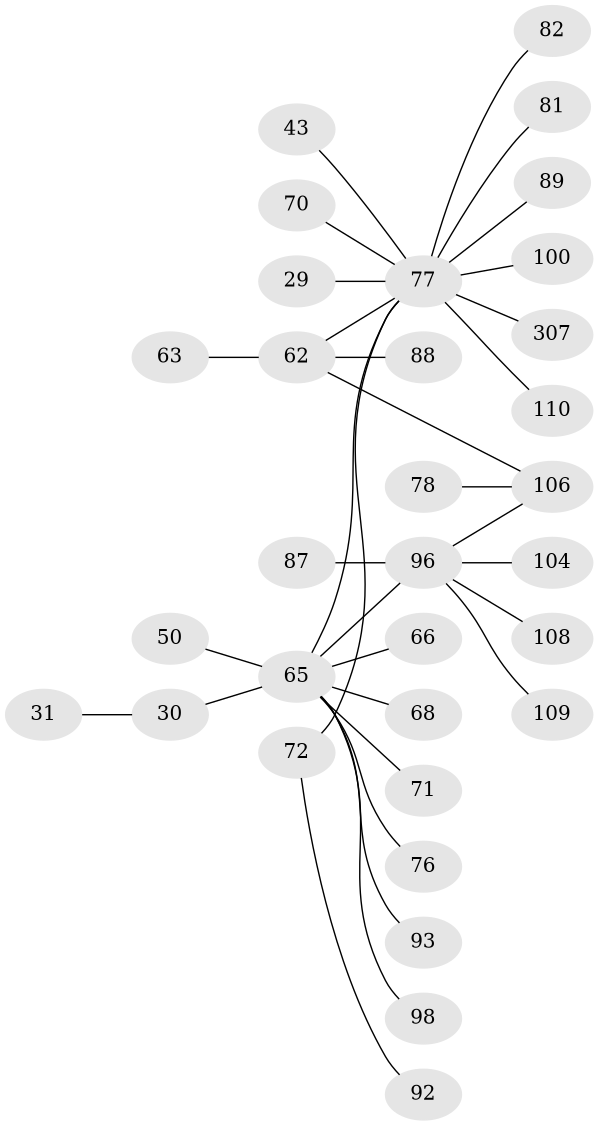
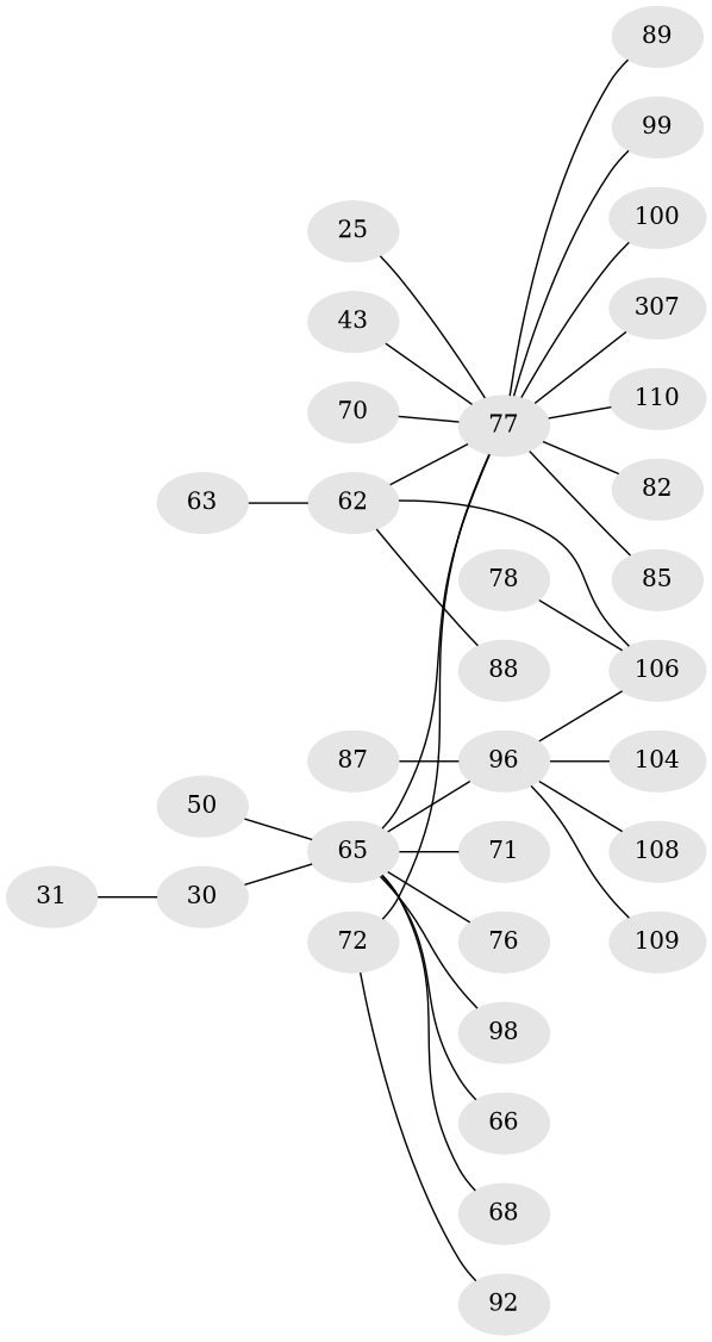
  graph {
    rankdir=LR
    node [color=gray90 style=filled]
    77 [super="+15+73+60"]
    82 [super="+80"]
-   85 [super="+26+46+53" label=81]
+   85 [super="+26+46+53"]
    89
+   99 [super="+44"]
    100 [super="+91+95"]
    n7 [label=307 super="+101+102+103"]
    110
-   29
+   29 [label=25]
    65 [super="+2+35+5"]
    66
    68
    71 [super="+45"]
    76
-   93 [super="+67"]
    96 [super="+24+57+90+59"]
    98 [super="+74"]
    30
    31
    43
    50
    n22 [label=62 super="+39+52"]
    88
    106 [super="+79+105"]
    63
    104 [super="+56"]
    108
    109 [super="+58"]
    70
    72 [super="+51"]
    92
    78
    87 [super="+75"]
    77 -- 82
    77 -- 85
    77 -- 89
+   77 -- 99
    77 -- 100
    77 -- n7
    77 -- 110
    29 -- 77
    65 -- 77 [weight=2]
    65 -- 66
    65 -- 68
    65 -- 71
    65 -- 76 [weight=2]
-   65 -- 93
    65 -- 96 [weight=2]
    65 -- 98
    96 -- 106
    96 -- 104
    96 -- 108
    96 -- 109
    30 -- 65
    31 -- 30
    43 -- 77
    50 -- 65
    n22 -- 77 [weight=4]
    n22 -- 88
    n22 -- 106
    63 -- n22
    70 -- 77
    72 -- 77 [weight=2]
    72 -- 92
    78 -- 106
    87 -- 96
  }
